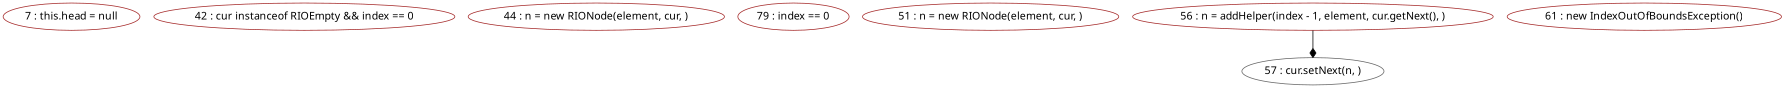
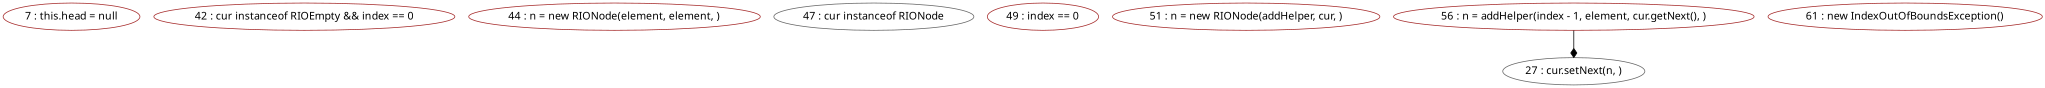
  digraph {
    fontname="Noto Sans"
    node [color=brown fontname="Noto Sans"]
    "7 : this.head = null"
    "42 : cur instanceof RIOEmpty && index == 0"
-   "44 : n = new RIONode(element, cur, )"
-   "49 : index == 0" [label="79 : index == 0"]
-   "51 : n = new RIONode(element, cur, )"
+   "44 : n = new RIONode(element, cur, )" [label="44 : n = new RIONode(element, element, )"]
+   "47 : cur instanceof RIONode" [color=gray40]
+   "49 : index == 0"
+   "51 : n = new RIONode(element, cur, )" [label="51 : n = new RIONode(addHelper, cur, )"]
    "56 : n = addHelper(index - 1, element, cur.getNext(), )"
-   "57 : cur.setNext(n, )" [color=gray40]
+   "57 : cur.setNext(n, )" [color=gray40 label="27 : cur.setNext(n, )"]
    "61 : new IndexOutOfBoundsException()"
    "56 : n = addHelper(index - 1, element, cur.getNext(), )" -> "57 : cur.setNext(n, )" [arrowhead=diamond fontname="Noto Sans"]
  }
